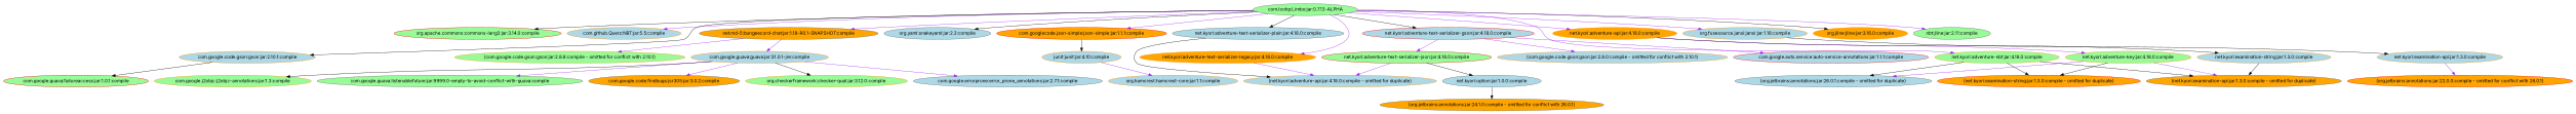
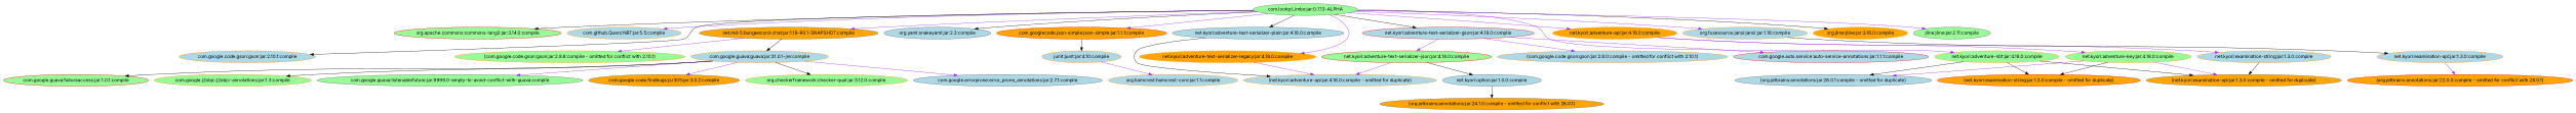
  digraph {
    fontname=Inter
    node [color=darkorange fillcolor=lightblue fontname=Inter style=filled]
    edge [color=purple fontname=Inter]
    "com.loohp:Limbo:jar:0.7.13-ALPHA" [color=gray40 fillcolor=palegreen]
    "org.apache.commons:commons-lang3:jar:3.14.0:compile" [color=red fillcolor=palegreen]
    "com.github.Querz:NBT:jar:5.5:compile"
    "com.google.code.gson:gson:jar:2.10.1:compile"
    "org.yaml:snakeyaml:jar:2.3:compile" [color=gray40]
    "com.googlecode.json-simple:json-simple:jar:1.1.1:compile" [color=red fillcolor=orange]
    "net.md-5:bungeecord-chat:jar:1.18-R0.1-SNAPSHOT:compile" [color=gray40 fillcolor=orange]
    "net.kyori:adventure-text-serializer-gson:jar:4.18.0:compile" [color=red]
    "net.kyori:adventure-text-serializer-legacy:jar:4.18.0:compile" [fillcolor=orange]
    "net.kyori:adventure-text-serializer-plain:jar:4.18.0:compile" [color=gray40]
    "net.kyori:adventure-api:jar:4.18.0:compile" [fillcolor=orange]
    "net.kyori:adventure-nbt:jar:4.18.0:compile" [fillcolor=palegreen]
    "org.fusesource.jansi:jansi:jar:1.18:compile"
    "org.jline:jline:jar:3.16.0:compile" [fillcolor=orange]
-   "jline:jline:jar:2.11:compile" [color=gray40 fillcolor=palegreen label="nbt:jline:jar:2.11:compile"]
+   "jline:jline:jar:2.11:compile" [color=gray40 fillcolor=palegreen]
    "junit:junit:jar:4.10:compile"
    "(com.google.code.gson:gson:jar:2.8.8:compile - omitted for conflict with 2.10.1)" [fillcolor=palegreen]
    "com.google.guava:guava:jar:31.0.1-jre:compile"
    "net.kyori:adventure-text-serializer-json:jar:4.18.0:compile" [color=red fillcolor=palegreen]
    "(com.google.code.gson:gson:jar:2.8.0:compile - omitted for conflict with 2.10.1)"
    "com.google.auto.service:auto-service-annotations:jar:1.1.1:compile" [color=red]
    "(net.kyori:adventure-api:jar:4.18.0:compile - omitted for duplicate)"
    "net.kyori:adventure-key:jar:4.18.0:compile" [fillcolor=palegreen]
    "net.kyori:examination-string:jar:1.3.0:compile"
    "(net.kyori:examination-api:jar:1.3.0:compile - omitted for duplicate)" [color=gray40 fillcolor=orange]
    "(net.kyori:examination-string:jar:1.3.0:compile - omitted for duplicate)" [color=red fillcolor=orange]
    "(org.jetbrains:annotations:jar:26.0.1:compile - omitted for duplicate)" [color=gray40]
    "net.kyori:examination-api:jar:1.3.0:compile"
    "org.hamcrest:hamcrest-core:jar:1.1:compile"
    "com.google.guava:failureaccess:jar:1.0.1:compile" [color=red fillcolor=palegreen]
    "com.google.guava:listenablefuture:jar:9999.0-empty-to-avoid-conflict-with-guava:compile" [color=gray40 fillcolor=palegreen]
    "com.google.code.findbugs:jsr305:jar:3.0.2:compile" [color=gray40 fillcolor=orange]
    "org.checkerframework:checker-qual:jar:3.12.0:compile" [fillcolor=palegreen]
    "com.google.errorprone:error_prone_annotations:jar:2.7.1:compile" [color=gray40]
    "com.google.j2objc:j2objc-annotations:jar:1.3:compile" [fillcolor=palegreen]
    "net.kyori:option:jar:1.0.0:compile" [color=gray40]
    "(org.jetbrains:annotations:jar:22.0.0:compile - omitted for conflict with 26.0.1)" [color=red fillcolor=orange]
    "(org.jetbrains:annotations:jar:24.1.0:compile - omitted for conflict with 26.0.1)" [color=gray40 fillcolor=orange]
    "com.loohp:Limbo:jar:0.7.13-ALPHA" -> "org.apache.commons:commons-lang3:jar:3.14.0:compile" [color=black]
    "com.loohp:Limbo:jar:0.7.13-ALPHA" -> "com.github.Querz:NBT:jar:5.5:compile"
    "com.loohp:Limbo:jar:0.7.13-ALPHA" -> "com.google.code.gson:gson:jar:2.10.1:compile" [color=black]
    "com.loohp:Limbo:jar:0.7.13-ALPHA" -> "org.yaml:snakeyaml:jar:2.3:compile" [color=black]
    "com.loohp:Limbo:jar:0.7.13-ALPHA" -> "com.googlecode.json-simple:json-simple:jar:1.1.1:compile"
    "com.loohp:Limbo:jar:0.7.13-ALPHA" -> "net.md-5:bungeecord-chat:jar:1.18-R0.1-SNAPSHOT:compile"
    "com.loohp:Limbo:jar:0.7.13-ALPHA" -> "net.kyori:adventure-text-serializer-gson:jar:4.18.0:compile" [color=black]
    "com.loohp:Limbo:jar:0.7.13-ALPHA" -> "net.kyori:adventure-text-serializer-legacy:jar:4.18.0:compile"
    "com.loohp:Limbo:jar:0.7.13-ALPHA" -> "net.kyori:adventure-text-serializer-plain:jar:4.18.0:compile" [color=black]
    "com.loohp:Limbo:jar:0.7.13-ALPHA" -> "net.kyori:adventure-api:jar:4.18.0:compile"
    "com.loohp:Limbo:jar:0.7.13-ALPHA" -> "net.kyori:adventure-nbt:jar:4.18.0:compile"
    "com.loohp:Limbo:jar:0.7.13-ALPHA" -> "org.fusesource.jansi:jansi:jar:1.18:compile"
    "com.loohp:Limbo:jar:0.7.13-ALPHA" -> "org.jline:jline:jar:3.16.0:compile" [color=black]
    "com.loohp:Limbo:jar:0.7.13-ALPHA" -> "jline:jline:jar:2.11:compile"
    "com.googlecode.json-simple:json-simple:jar:1.1.1:compile" -> "junit:junit:jar:4.10:compile" [color=black]
    "net.md-5:bungeecord-chat:jar:1.18-R0.1-SNAPSHOT:compile" -> "(com.google.code.gson:gson:jar:2.8.8:compile - omitted for conflict with 2.10.1)"
-   "net.md-5:bungeecord-chat:jar:1.18-R0.1-SNAPSHOT:compile" -> "com.google.guava:guava:jar:31.0.1-jre:compile"
+   "net.md-5:bungeecord-chat:jar:1.18-R0.1-SNAPSHOT:compile" -> "com.google.guava:guava:jar:31.0.1-jre:compile" [color=black]
    "net.kyori:adventure-text-serializer-gson:jar:4.18.0:compile" -> "net.kyori:adventure-text-serializer-json:jar:4.18.0:compile"
    "net.kyori:adventure-text-serializer-gson:jar:4.18.0:compile" -> "(com.google.code.gson:gson:jar:2.8.0:compile - omitted for conflict with 2.10.1)"
    "net.kyori:adventure-text-serializer-gson:jar:4.18.0:compile" -> "com.google.auto.service:auto-service-annotations:jar:1.1.1:compile"
    "net.kyori:adventure-text-serializer-legacy:jar:4.18.0:compile" -> "(net.kyori:adventure-api:jar:4.18.0:compile - omitted for duplicate)"
    "net.kyori:adventure-text-serializer-plain:jar:4.18.0:compile" -> "(net.kyori:adventure-api:jar:4.18.0:compile - omitted for duplicate)" [color=black]
    "net.kyori:adventure-api:jar:4.18.0:compile" -> "net.kyori:adventure-key:jar:4.18.0:compile"
-   "net.kyori:adventure-api:jar:4.18.0:compile" -> "net.kyori:examination-string:jar:1.3.0:compile" [color=black]
+   "net.kyori:adventure-api:jar:4.18.0:compile" -> "net.kyori:examination-string:jar:1.3.0:compile"
    "net.kyori:adventure-nbt:jar:4.18.0:compile" -> "(net.kyori:examination-api:jar:1.3.0:compile - omitted for duplicate)" [color=black]
    "net.kyori:adventure-nbt:jar:4.18.0:compile" -> "(net.kyori:examination-string:jar:1.3.0:compile - omitted for duplicate)" [color=black]
    "net.kyori:adventure-nbt:jar:4.18.0:compile" -> "(org.jetbrains:annotations:jar:26.0.1:compile - omitted for duplicate)" [color=black]
    "org.fusesource.jansi:jansi:jar:1.18:compile" -> "net.kyori:examination-api:jar:1.3.0:compile" [color=black]
    "junit:junit:jar:4.10:compile" -> "org.hamcrest:hamcrest-core:jar:1.1:compile"
-   "com.google.code.gson:gson:jar:2.10.1:compile" -> "com.google.guava:failureaccess:jar:1.0.1:compile" [color=black]
+   "com.google.guava:guava:jar:31.0.1-jre:compile" -> "com.google.guava:failureaccess:jar:1.0.1:compile" [color=black]
    "com.google.guava:guava:jar:31.0.1-jre:compile" -> "com.google.guava:listenablefuture:jar:9999.0-empty-to-avoid-conflict-with-guava:compile"
    "com.google.guava:guava:jar:31.0.1-jre:compile" -> "com.google.code.findbugs:jsr305:jar:3.0.2:compile"
    "com.google.guava:guava:jar:31.0.1-jre:compile" -> "org.checkerframework:checker-qual:jar:3.12.0:compile" [color=black]
    "com.google.guava:guava:jar:31.0.1-jre:compile" -> "com.google.errorprone:error_prone_annotations:jar:2.7.1:compile"
    "com.google.guava:guava:jar:31.0.1-jre:compile" -> "com.google.j2objc:j2objc-annotations:jar:1.3:compile" [color=black]
    "net.kyori:adventure-text-serializer-json:jar:4.18.0:compile" -> "(net.kyori:adventure-api:jar:4.18.0:compile - omitted for duplicate)"
    "net.kyori:adventure-text-serializer-json:jar:4.18.0:compile" -> "net.kyori:option:jar:1.0.0:compile" [color=black]
    "net.kyori:adventure-key:jar:4.18.0:compile" -> "(net.kyori:examination-api:jar:1.3.0:compile - omitted for duplicate)"
    "net.kyori:adventure-key:jar:4.18.0:compile" -> "(net.kyori:examination-string:jar:1.3.0:compile - omitted for duplicate)" [color=black]
    "net.kyori:adventure-key:jar:4.18.0:compile" -> "(org.jetbrains:annotations:jar:26.0.1:compile - omitted for duplicate)"
    "net.kyori:examination-string:jar:1.3.0:compile" -> "(net.kyori:examination-api:jar:1.3.0:compile - omitted for duplicate)" [color=black]
    "net.kyori:examination-api:jar:1.3.0:compile" -> "(org.jetbrains:annotations:jar:22.0.0:compile - omitted for conflict with 26.0.1)"
    "net.kyori:option:jar:1.0.0:compile" -> "(org.jetbrains:annotations:jar:24.1.0:compile - omitted for conflict with 26.0.1)" [color=black]
  }
